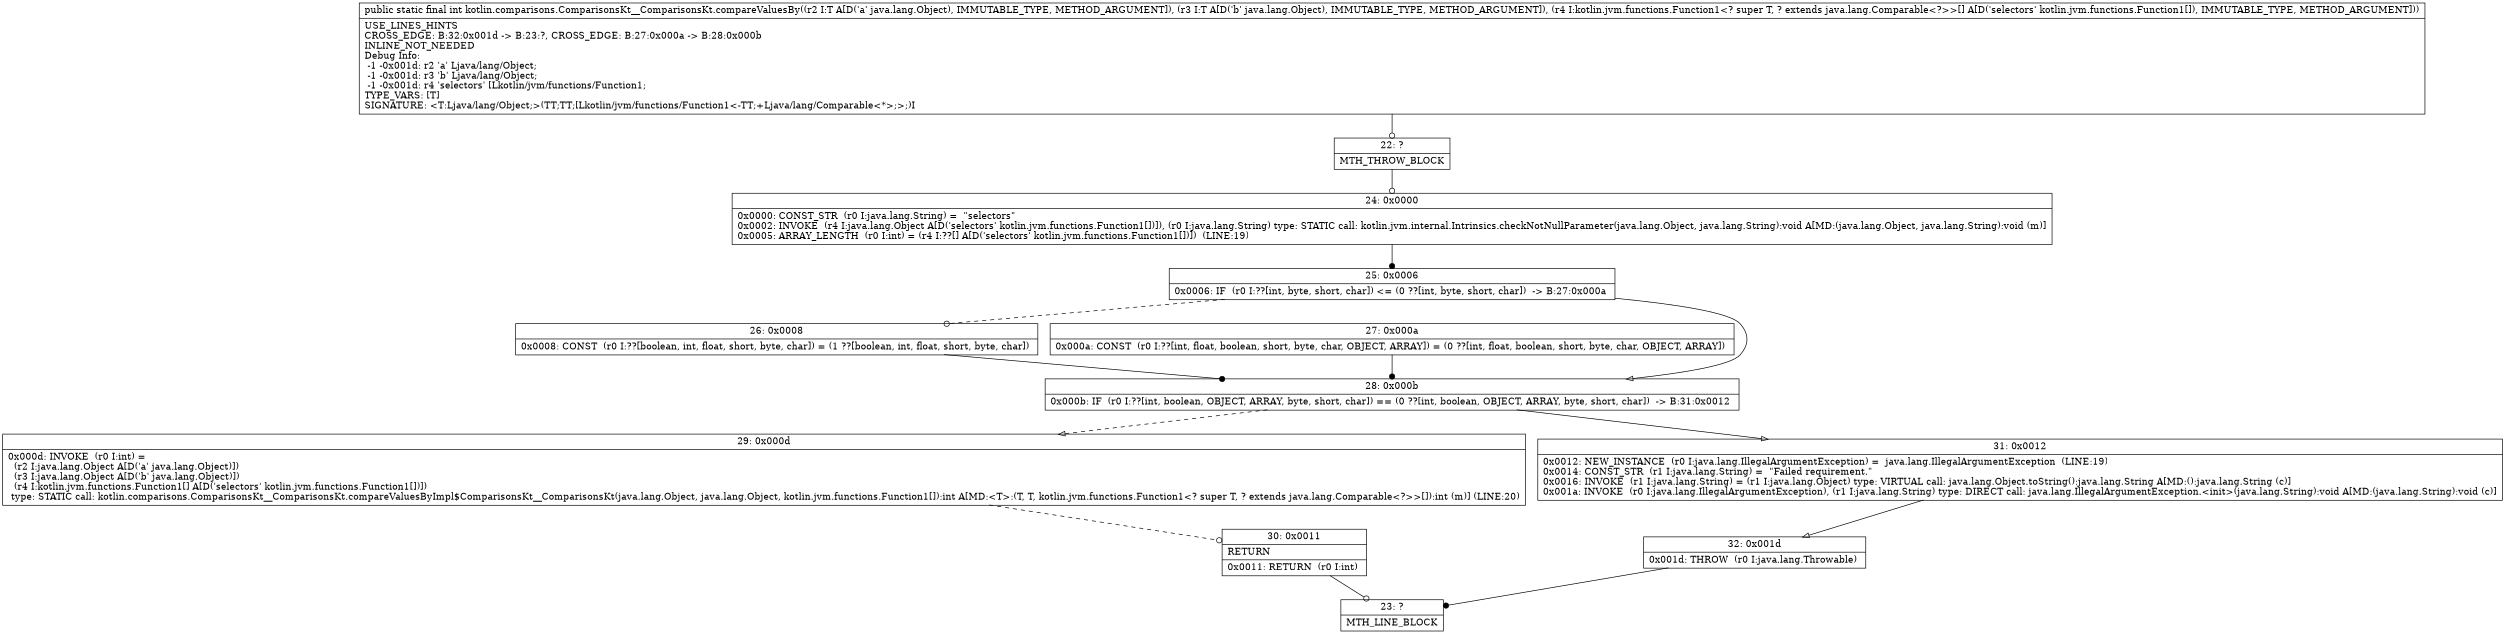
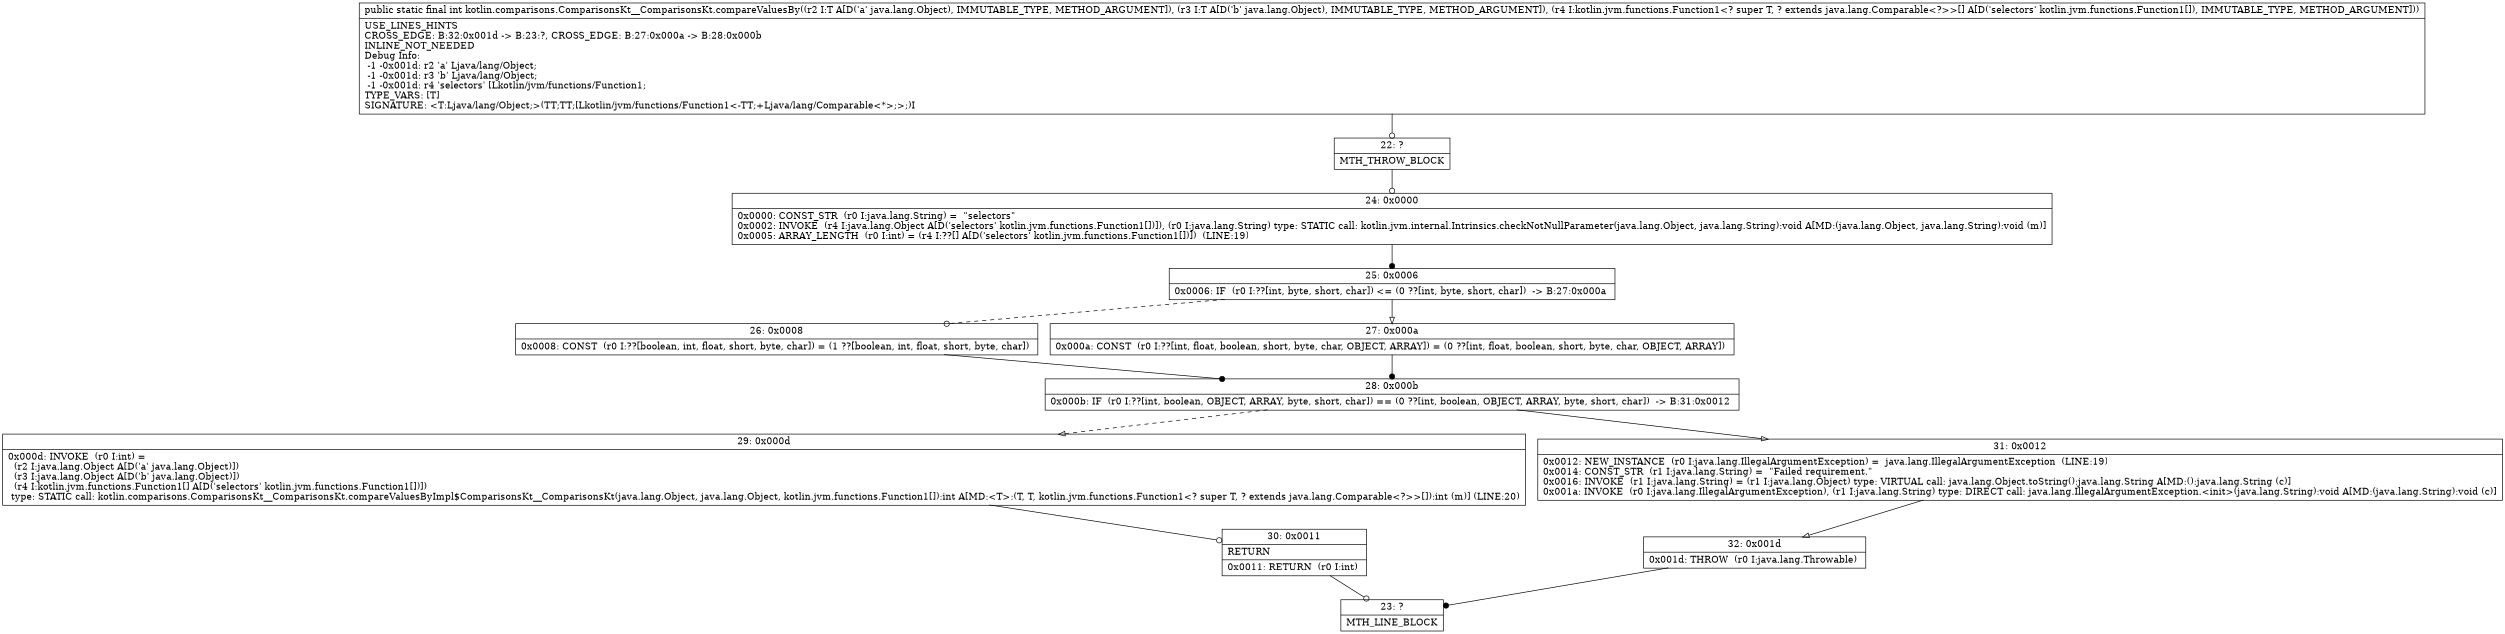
  digraph {
    node [shape=record]
    edge [arrowhead=odot]
    n1 [label="{22\:\ ?|MTH_THROW_BLOCK\l}"]
    n2 [label="{24\:\ 0x0000|0x0000: CONST_STR  (r0 I:java.lang.String) =  \"selectors\" \l0x0002: INVOKE  (r4 I:java.lang.Object A[D('selectors' kotlin.jvm.functions.Function1[])]), (r0 I:java.lang.String) type: STATIC call: kotlin.jvm.internal.Intrinsics.checkNotNullParameter(java.lang.Object, java.lang.String):void A[MD:(java.lang.Object, java.lang.String):void (m)]\l0x0005: ARRAY_LENGTH  (r0 I:int) = (r4 I:??[] A[D('selectors' kotlin.jvm.functions.Function1[])])  (LINE:19)\l}"]
    n3 [label="{25\:\ 0x0006|0x0006: IF  (r0 I:??[int, byte, short, char]) \<= (0 ??[int, byte, short, char])  \-\> B:27:0x000a \l}"]
    n4 [label="{26\:\ 0x0008|0x0008: CONST  (r0 I:??[boolean, int, float, short, byte, char]) = (1 ??[boolean, int, float, short, byte, char]) \l}"]
    n5 [label="{27\:\ 0x000a|0x000a: CONST  (r0 I:??[int, float, boolean, short, byte, char, OBJECT, ARRAY]) = (0 ??[int, float, boolean, short, byte, char, OBJECT, ARRAY]) \l}"]
    n6 [label="{28\:\ 0x000b|0x000b: IF  (r0 I:??[int, boolean, OBJECT, ARRAY, byte, short, char]) == (0 ??[int, boolean, OBJECT, ARRAY, byte, short, char])  \-\> B:31:0x0012 \l}"]
    n7 [label="{29\:\ 0x000d|0x000d: INVOKE  (r0 I:int) = \l  (r2 I:java.lang.Object A[D('a' java.lang.Object)])\l  (r3 I:java.lang.Object A[D('b' java.lang.Object)])\l  (r4 I:kotlin.jvm.functions.Function1[] A[D('selectors' kotlin.jvm.functions.Function1[])])\l type: STATIC call: kotlin.comparisons.ComparisonsKt__ComparisonsKt.compareValuesByImpl$ComparisonsKt__ComparisonsKt(java.lang.Object, java.lang.Object, kotlin.jvm.functions.Function1[]):int A[MD:\<T\>:(T, T, kotlin.jvm.functions.Function1\<? super T, ? extends java.lang.Comparable\<?\>\>[]):int (m)] (LINE:20)\l}"]
    n8 [label="{31\:\ 0x0012|0x0012: NEW_INSTANCE  (r0 I:java.lang.IllegalArgumentException) =  java.lang.IllegalArgumentException  (LINE:19)\l0x0014: CONST_STR  (r1 I:java.lang.String) =  \"Failed requirement.\" \l0x0016: INVOKE  (r1 I:java.lang.String) = (r1 I:java.lang.Object) type: VIRTUAL call: java.lang.Object.toString():java.lang.String A[MD:():java.lang.String (c)]\l0x001a: INVOKE  (r0 I:java.lang.IllegalArgumentException), (r1 I:java.lang.String) type: DIRECT call: java.lang.IllegalArgumentException.\<init\>(java.lang.String):void A[MD:(java.lang.String):void (c)]\l}"]
    n9 [label="{30\:\ 0x0011|RETURN\l|0x0011: RETURN  (r0 I:int) \l}"]
    n10 [label="{32\:\ 0x001d|0x001d: THROW  (r0 I:java.lang.Throwable) \l}"]
    n11 [label="{23\:\ ?|MTH_LINE_BLOCK\l}"]
    n12 [label="{public static final int kotlin.comparisons.ComparisonsKt__ComparisonsKt.compareValuesBy((r2 I:T A[D('a' java.lang.Object), IMMUTABLE_TYPE, METHOD_ARGUMENT]), (r3 I:T A[D('b' java.lang.Object), IMMUTABLE_TYPE, METHOD_ARGUMENT]), (r4 I:kotlin.jvm.functions.Function1\<? super T, ? extends java.lang.Comparable\<?\>\>[] A[D('selectors' kotlin.jvm.functions.Function1[]), IMMUTABLE_TYPE, METHOD_ARGUMENT]))  | USE_LINES_HINTS\lCROSS_EDGE: B:32:0x001d \-\> B:23:?, CROSS_EDGE: B:27:0x000a \-\> B:28:0x000b\lINLINE_NOT_NEEDED\lDebug Info:\l  \-1 \-0x001d: r2 'a' Ljava\/lang\/Object;\l  \-1 \-0x001d: r3 'b' Ljava\/lang\/Object;\l  \-1 \-0x001d: r4 'selectors' [Lkotlin\/jvm\/functions\/Function1;\lTYPE_VARS: [T]\lSIGNATURE: \<T:Ljava\/lang\/Object;\>(TT;TT;[Lkotlin\/jvm\/functions\/Function1\<\-TT;+Ljava\/lang\/Comparable\<*\>;\>;)I\l}"]
    n1 -> n2
    n2 -> n3 [arrowhead=dot]
    n3 -> n4 [style=dashed]
-   n3 -> n6 [arrowhead=onormal]
+   n3 -> n5 [arrowhead=onormal]
    n4 -> n6 [arrowhead=dot]
    n5 -> n6 [arrowhead=dot]
    n6 -> n7 [arrowhead=onormal style=dashed]
    n6 -> n8 [arrowhead=onormal]
-   n7 -> n9 [style=dashed]
+   n7 -> n9
    n8 -> n10 [arrowhead=onormal]
    n9 -> n11
    n10 -> n11 [arrowhead=dot]
    n12 -> n1
  }
